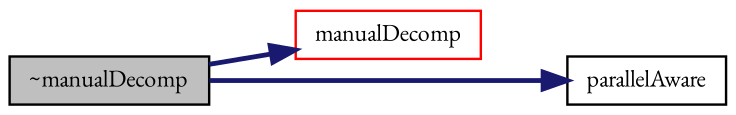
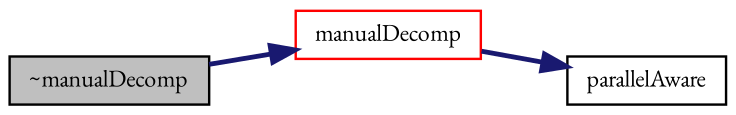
  digraph {
    fontname="EB Garamond"
    rankdir=LR
    node [color=black fontname="EB Garamond" fontsize=10 shape=record]
    edge [color=midnightblue fontname="EB Garamond" fontsize=10 labelfontname=FreeSans labelfontsize=10 style=bold]
    n1 [fillcolor=grey75 fontcolor=black height=0.2 label="~manualDecomp" style=filled width=0.4]
    n2 [color=red height=0.2 label=manualDecomp width=0.4]
    n3 [height=0.2 label=parallelAware width=0.4]
    n1 -> n2
-   n1 -> n3
+   n2 -> n3
  }
